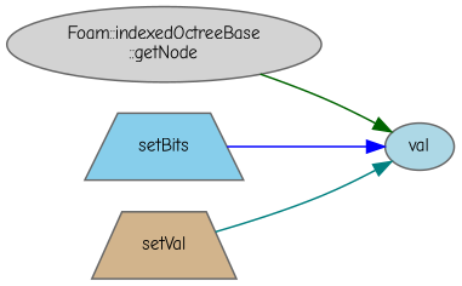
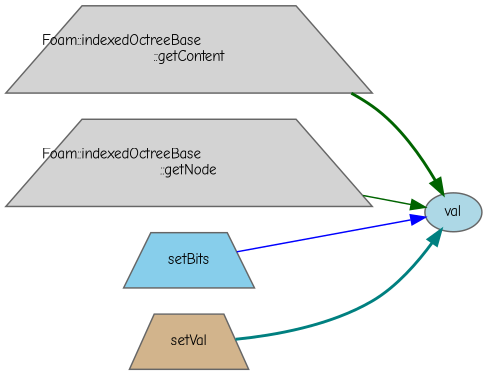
  digraph {
    fontname="Comic Neue"
    rankdir=RL
    node [color=grey40 fillcolor=lightgrey fontname="Comic Neue" fontsize=10 shape=trapezium style=filled]
    edge [color=darkgreen dir=back fontname="Comic Neue" fontsize=10 labelfontname=Helvetica labelfontsize=10 style=bold]
    n1 [color=gray40 fillcolor=lightblue fontcolor=black height=0.2 label=val shape=ellipse width=0.4]
-   n3 [height=0.2 label="Foam::indexedOctreeBase\l::getNode" shape=ellipse width=0.4]
+   n2 [height=0.2 label="Foam::indexedOctreeBase\l::getContent" width=0.4]
+   n3 [height=0.2 label="Foam::indexedOctreeBase\l::getNode" width=0.4]
    n4 [fillcolor=skyblue height=0.2 label=setBits width=0.4]
    n5 [fillcolor=tan height=0.2 label=setVal width=0.4]
+   n1 -> n2
    n1 -> n3 [style=solid]
    n1 -> n4 [color=blue style=solid]
-   n1 -> n5 [color=teal style=solid]
+   n1 -> n5 [color=teal]
  }
